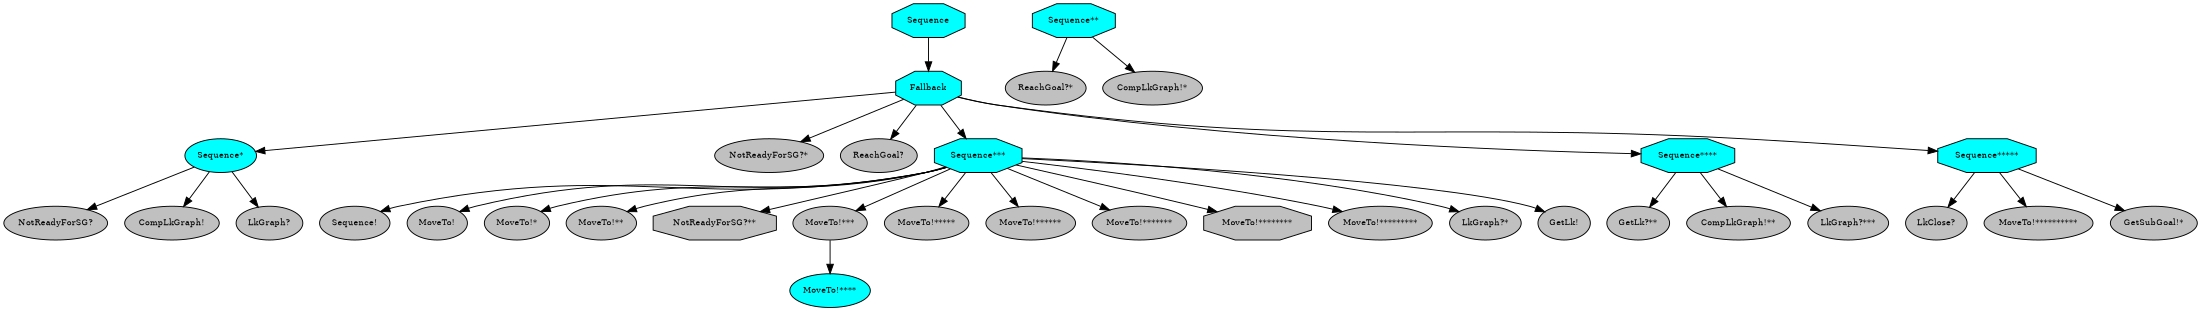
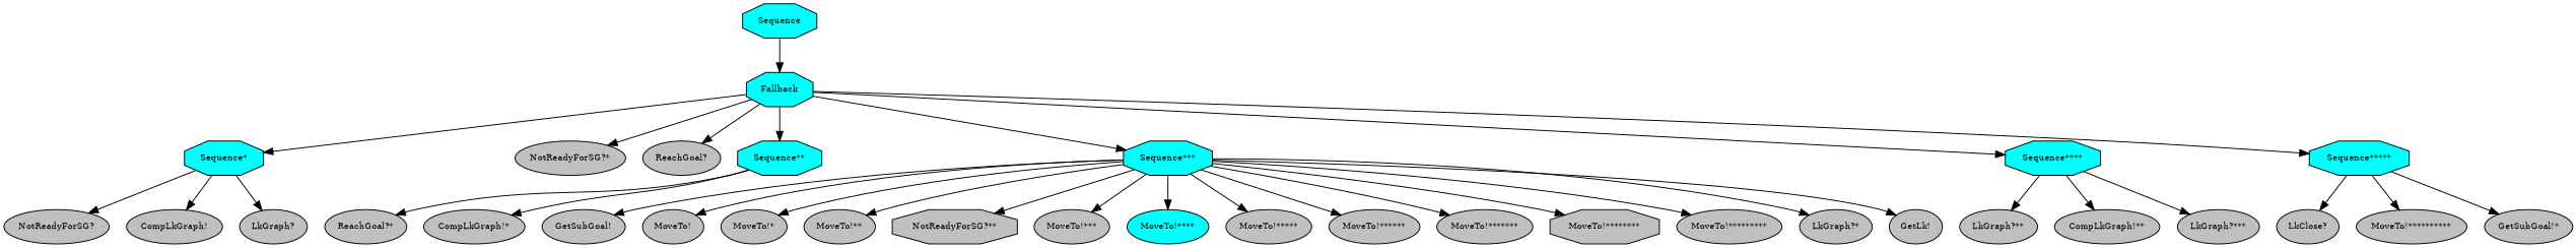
  digraph {
    fontname="times-roman"
    ordering=out
    node [fillcolor=gray fontcolor=black fontname="times-roman" fontsize=9 shape=ellipse style=filled]
    edge [fontname="times-roman"]
    n1 [fillcolor=cyan label=Sequence shape=octagon]
    n2 [fillcolor=cyan label=Fallback shape=octagon]
-   n3 [fillcolor=cyan label="Sequence*"]
+   n3 [fillcolor=cyan label="Sequence*" shape=octagon]
    n4 [label="NotReadyForSG?*"]
    n5 [label="ReachGoal?"]
    n6 [fillcolor=cyan label="Sequence**" shape=octagon]
    n7 [fillcolor=cyan label="Sequence***" shape=octagon]
    n8 [fillcolor=cyan label="Sequence****" shape=octagon]
    n9 [fillcolor=cyan label="Sequence*****" shape=octagon]
    n10 [label="NotReadyForSG?"]
    n11 [label="CompLkGraph!"]
    n12 [label="LkGraph?"]
    n13 [label="ReachGoal?*"]
    n14 [label="CompLkGraph!*"]
-   n15 [label="Sequence!"]
+   n15 [label="GetSubGoal!"]
    n16 [label="MoveTo!"]
    n17 [label="MoveTo!*"]
    n18 [label="MoveTo!**"]
    n19 [label="NotReadyForSG?**" shape=octagon]
    n20 [label="MoveTo!***"]
    n21 [fillcolor=cyan label="MoveTo!****"]
    n22 [label="MoveTo!*****"]
    n23 [label="MoveTo!******"]
    n24 [label="MoveTo!*******"]
    n25 [label="MoveTo!********" shape=octagon]
    n26 [label="MoveTo!*********"]
    n27 [label="LkGraph?*"]
    n28 [label="GetLk!"]
-   n29 [label="GetLk?**"]
+   n29 [label="LkGraph?**"]
    n30 [label="CompLkGraph!**"]
    n31 [label="LkGraph?***"]
    n32 [label="LkClose?"]
    n33 [label="MoveTo!**********"]
    n34 [label="GetSubGoal!*"]
    n1 -> n2
    n2 -> n3
    n2 -> n4
    n2 -> n5
+   n2 -> n6
    n2 -> n7
    n2 -> n8
    n2 -> n9
    n3 -> n10
    n3 -> n11
    n3 -> n12
    n6 -> n13
    n6 -> n14
    n7 -> n15
    n7 -> n16
    n7 -> n17
    n7 -> n18
    n7 -> n19
    n7 -> n20
-   n20 -> n21
+   n7 -> n21
    n7 -> n22
    n7 -> n23
    n7 -> n24
    n7 -> n25
    n7 -> n26
    n7 -> n27
    n7 -> n28
    n8 -> n29
    n8 -> n30
    n8 -> n31
    n9 -> n32
    n9 -> n33
    n9 -> n34
  }
